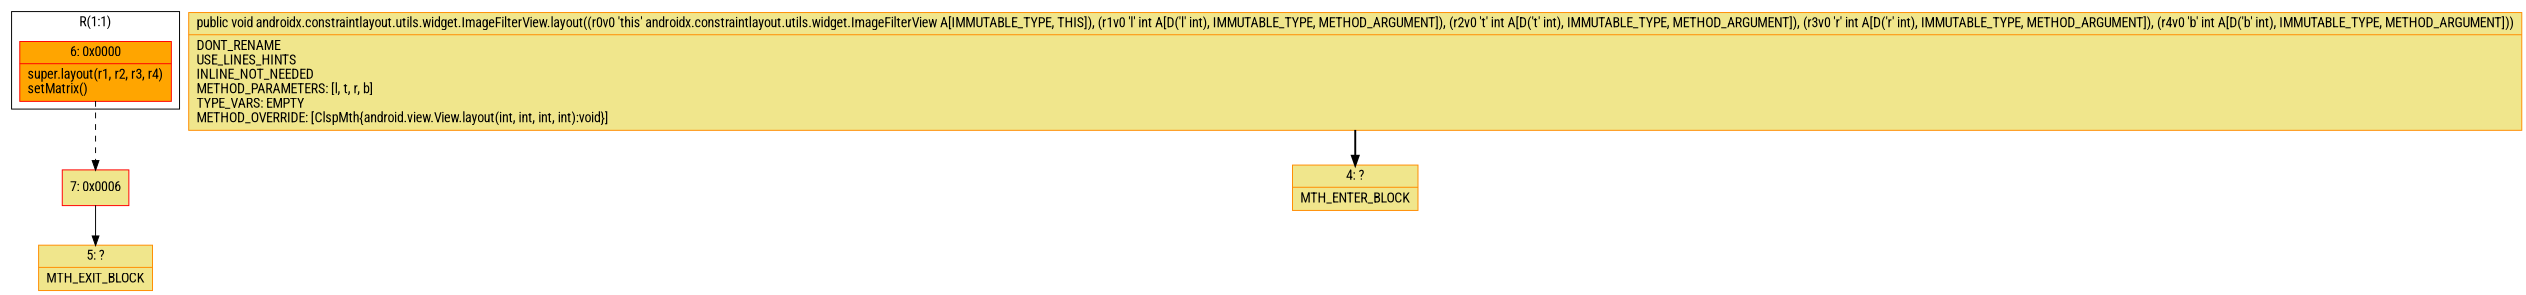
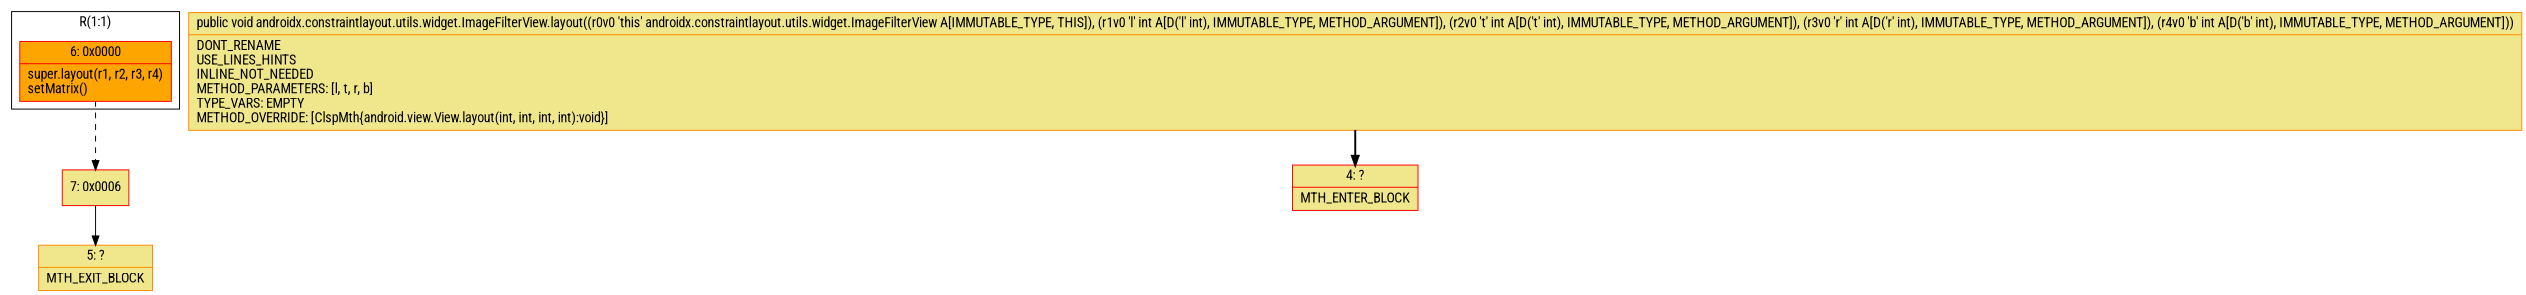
  digraph {
    fontname="Roboto Condensed"
    node [color=red fillcolor=khaki fontname="Roboto Condensed" shape=record style=filled]
    edge [fontname="Roboto Condensed"]
    n1 [fillcolor=orange label="{6\:\ 0x0000|super.layout(r1, r2, r3, r4)\lsetMatrix()\l}"]
    n2 [label="{7\:\ 0x0006}"]
    n3 [color=darkorange label="{5\:\ ?|MTH_EXIT_BLOCK\l}"]
-   n4 [color=darkorange label="{4\:\ ?|MTH_ENTER_BLOCK\l}"]
+   n4 [label="{4\:\ ?|MTH_ENTER_BLOCK\l}"]
    n5 [color=darkorange label="{public void androidx.constraintlayout.utils.widget.ImageFilterView.layout((r0v0 'this' androidx.constraintlayout.utils.widget.ImageFilterView A[IMMUTABLE_TYPE, THIS]), (r1v0 'l' int A[D('l' int), IMMUTABLE_TYPE, METHOD_ARGUMENT]), (r2v0 't' int A[D('t' int), IMMUTABLE_TYPE, METHOD_ARGUMENT]), (r3v0 'r' int A[D('r' int), IMMUTABLE_TYPE, METHOD_ARGUMENT]), (r4v0 'b' int A[D('b' int), IMMUTABLE_TYPE, METHOD_ARGUMENT]))  | DONT_RENAME\lUSE_LINES_HINTS\lINLINE_NOT_NEEDED\lMETHOD_PARAMETERS: [l, t, r, b]\lTYPE_VARS: EMPTY\lMETHOD_OVERRIDE: [ClspMth\{android.view.View.layout(int, int, int, int):void\}]\l}"]
    subgraph cluster_1 {
      label="R(1:1)"
      n1
    }
    n1 -> n2 [style=dashed]
    n2 -> n3 [style=solid]
    n5 -> n4 [style=bold]
  }
